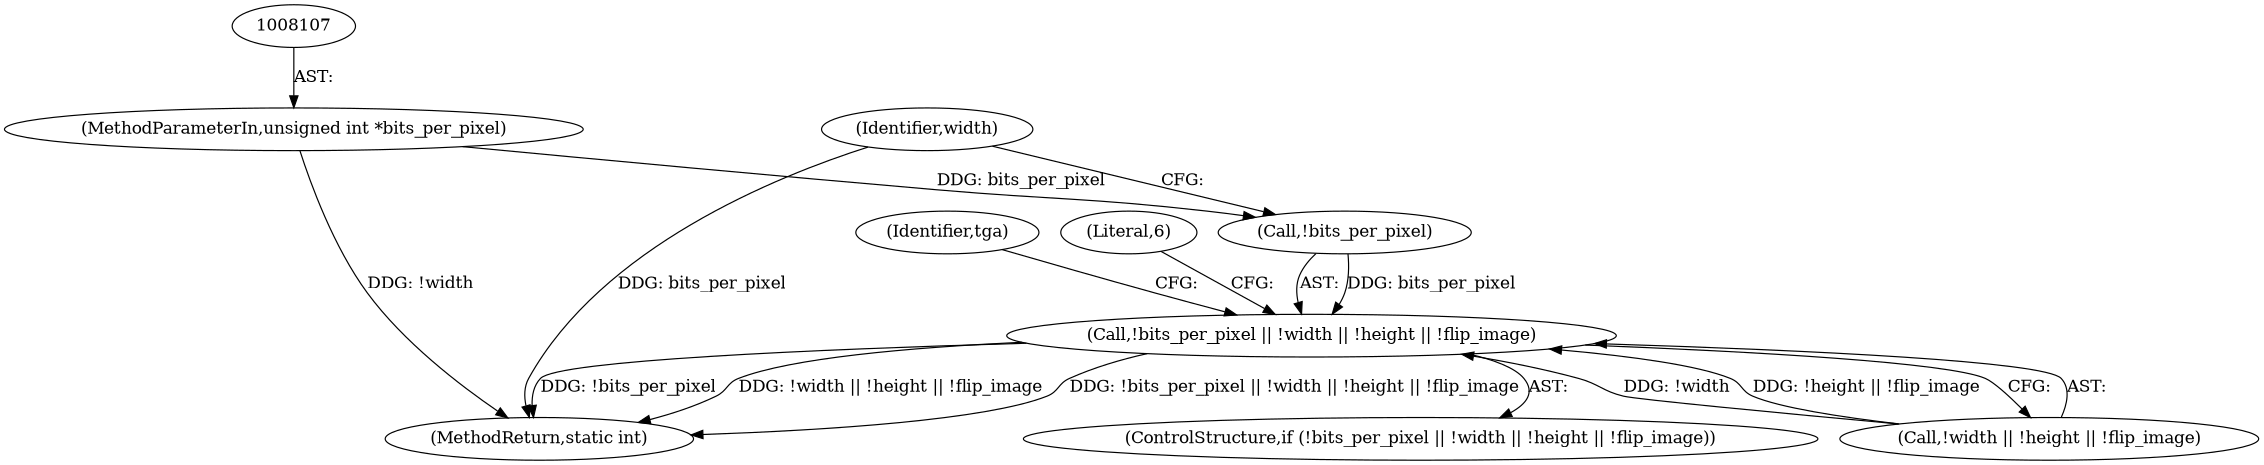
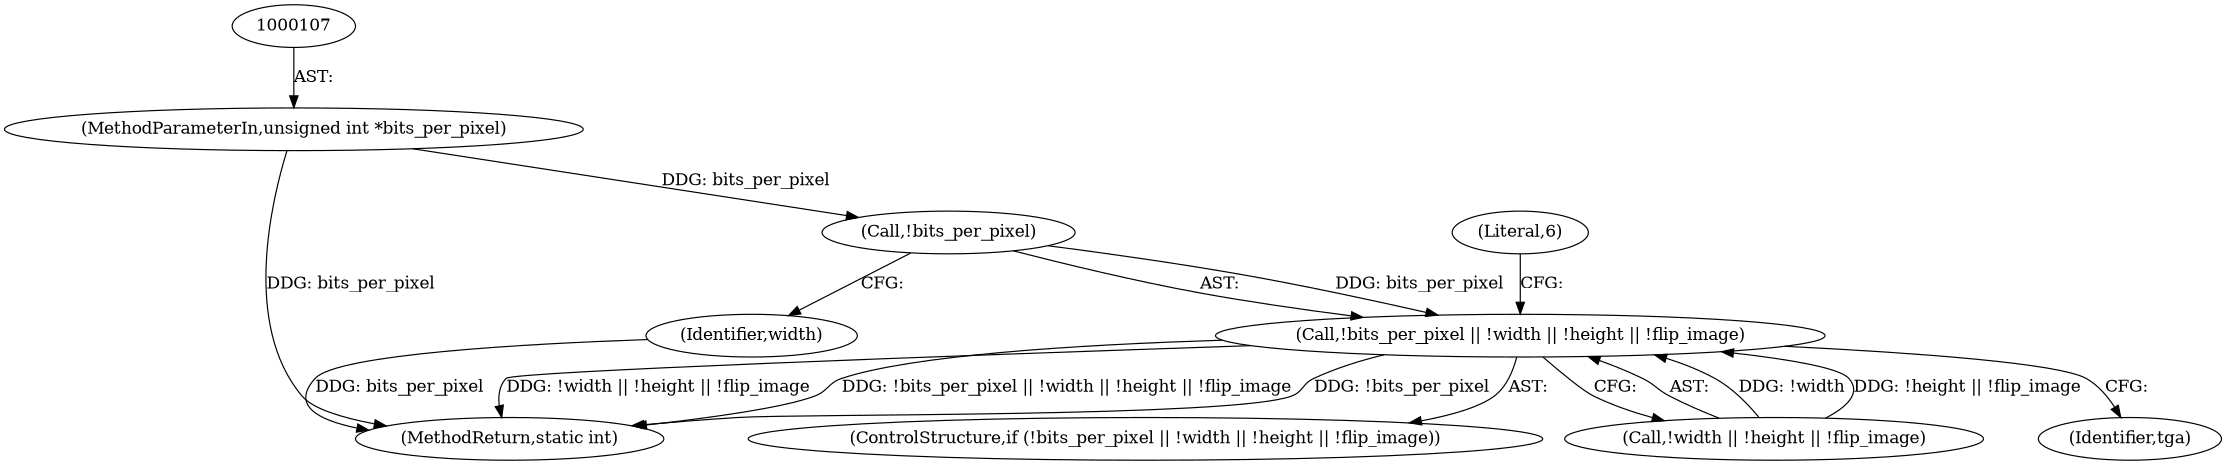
  digraph {
    n1 [label="(MethodParameterIn,unsigned int *bits_per_pixel)"]
    n2 [label="(Call,!bits_per_pixel)"]
    n3 [label="(MethodReturn,static int)"]
    n4 [label="(Call,!bits_per_pixel || !width || !height || !flip_image)"]
-   1000107 [label=1008107]
+   1000107
    n6 [label="(ControlStructure,if (!bits_per_pixel || !width || !height || !flip_image))"]
    n7 [label="(Call,!width || !height || !flip_image)"]
    n8 [label="(Identifier,tga)"]
    n9 [label="(Identifier,width)"]
    n10 [label="(Literal,6)"]
    n1 -> n2 [label="DDG: bits_per_pixel"]
-   n1 -> n3 [label="DDG: !width"]
+   n1 -> n3 [label="DDG: bits_per_pixel"]
    n2 -> n4 [label="AST: "]
    n2 -> n4 [label="DDG: bits_per_pixel"]
    n4 -> n3 [label="DDG: !bits_per_pixel || !width || !height || !flip_image"]
    n4 -> n3 [label="DDG: !bits_per_pixel"]
    n4 -> n3 [label="DDG: !width || !height || !flip_image"]
    n4 -> n6 [label="AST: "]
    n4 -> n7 [label="CFG: "]
    1000107 -> n1 [label="AST: "]
    n7 -> n4 [label="AST: "]
    n7 -> n4 [label="DDG: !width"]
    n7 -> n4 [label="DDG: !height || !flip_image"]
-   n8 -> n4 [label="CFG: "]
-   n9 -> n2 [label="CFG: "]
+   n4 -> n8 [label="CFG: "]
+   n2 -> n9 [label="CFG: "]
    n9 -> n3 [label="DDG: bits_per_pixel"]
    n10 -> n4 [label="CFG: "]
  }
